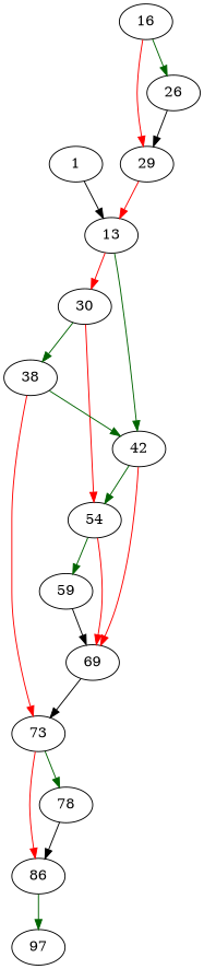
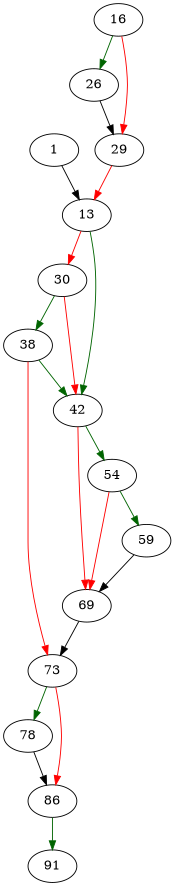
  strict digraph {
    edge [color=red cond=true]
    1 [entry=true]
    13
    30
    42
    16
    26
    29
    38
    73
    54
    n11 [label=69]
    78
    86
    59
-   91 [label=97]
+   91
    1 -> 13 [color="" cond=""]
    13 -> 30 [cond=false]
    13 -> 42 [color=darkgreen]
-   30 -> 54 [cond=false]
+   30 -> 42 [cond=false]
    30 -> 38 [color=darkgreen]
    42 -> 54 [color=darkgreen]
    42 -> n11 [cond=false]
    16 -> 26 [color=darkgreen]
    16 -> 29 [cond=false]
    26 -> 29 [color="" cond=""]
    29 -> 13 [cond=""]
    38 -> 42 [color=darkgreen]
    38 -> 73 [cond=false]
    73 -> 78 [color=darkgreen]
    73 -> 86 [cond=false]
    54 -> n11 [cond=false]
    54 -> 59 [color=darkgreen]
    n11 -> 73 [color="" cond=""]
    78 -> 86 [color="" cond=""]
    86 -> 91 [color=darkgreen]
    59 -> n11 [color="" cond=""]
  }
